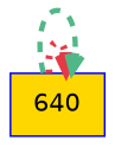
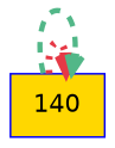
  digraph {
    rankdir=LR
    fontname="DejaVu Sans"
    edge [arrowhead=vee fontname="DejaVu Sans"]
-   n1 [fillcolor=gold label=640 shape=box style=filled color=blue fontname="DejaVu Sans"]
+   n1 [fillcolor=gold label=140 shape=box style=filled color=blue fontname="DejaVu Sans"]
    n1 -> n1 [color="#e63946" penwidth=4.00 style=dotted]
    n1 -> n1 [color="#52b788" penwidth=3.00 style=dashed]
  }
